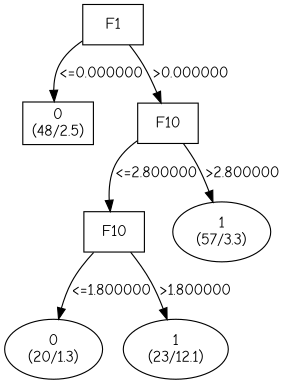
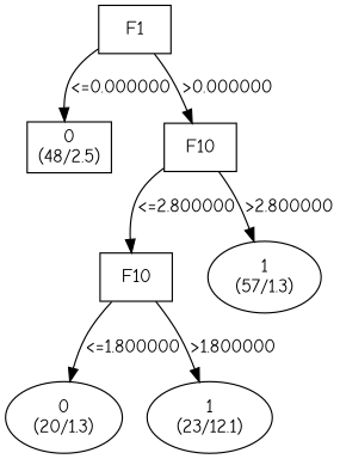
  digraph {
    fontname="Comic Neue"
    node [fontname="Comic Neue" shape=box]
    edge [fontname="Comic Neue"]
    n1 [label="F1\n"]
    n2 [label="0\n(48/2.5)"]
    n3 [label="F10\n"]
    n4 [label="F10\n"]
-   n5 [label="1\n(57/3.3)" shape=ellipse]
+   n5 [label="1\n(57/1.3)" shape=ellipse]
    n6 [label="0\n(20/1.3)" shape=ellipse]
    n7 [label="1\n(23/12.1)" shape=ellipse]
    n1 -> n2 [label="<=0.000000"]
    n1 -> n3 [label=">0.000000"]
    n3 -> n4 [label="<=2.800000"]
    n3 -> n5 [label=">2.800000"]
    n4 -> n6 [label="<=1.800000"]
    n4 -> n7 [label=">1.800000"]
  }
